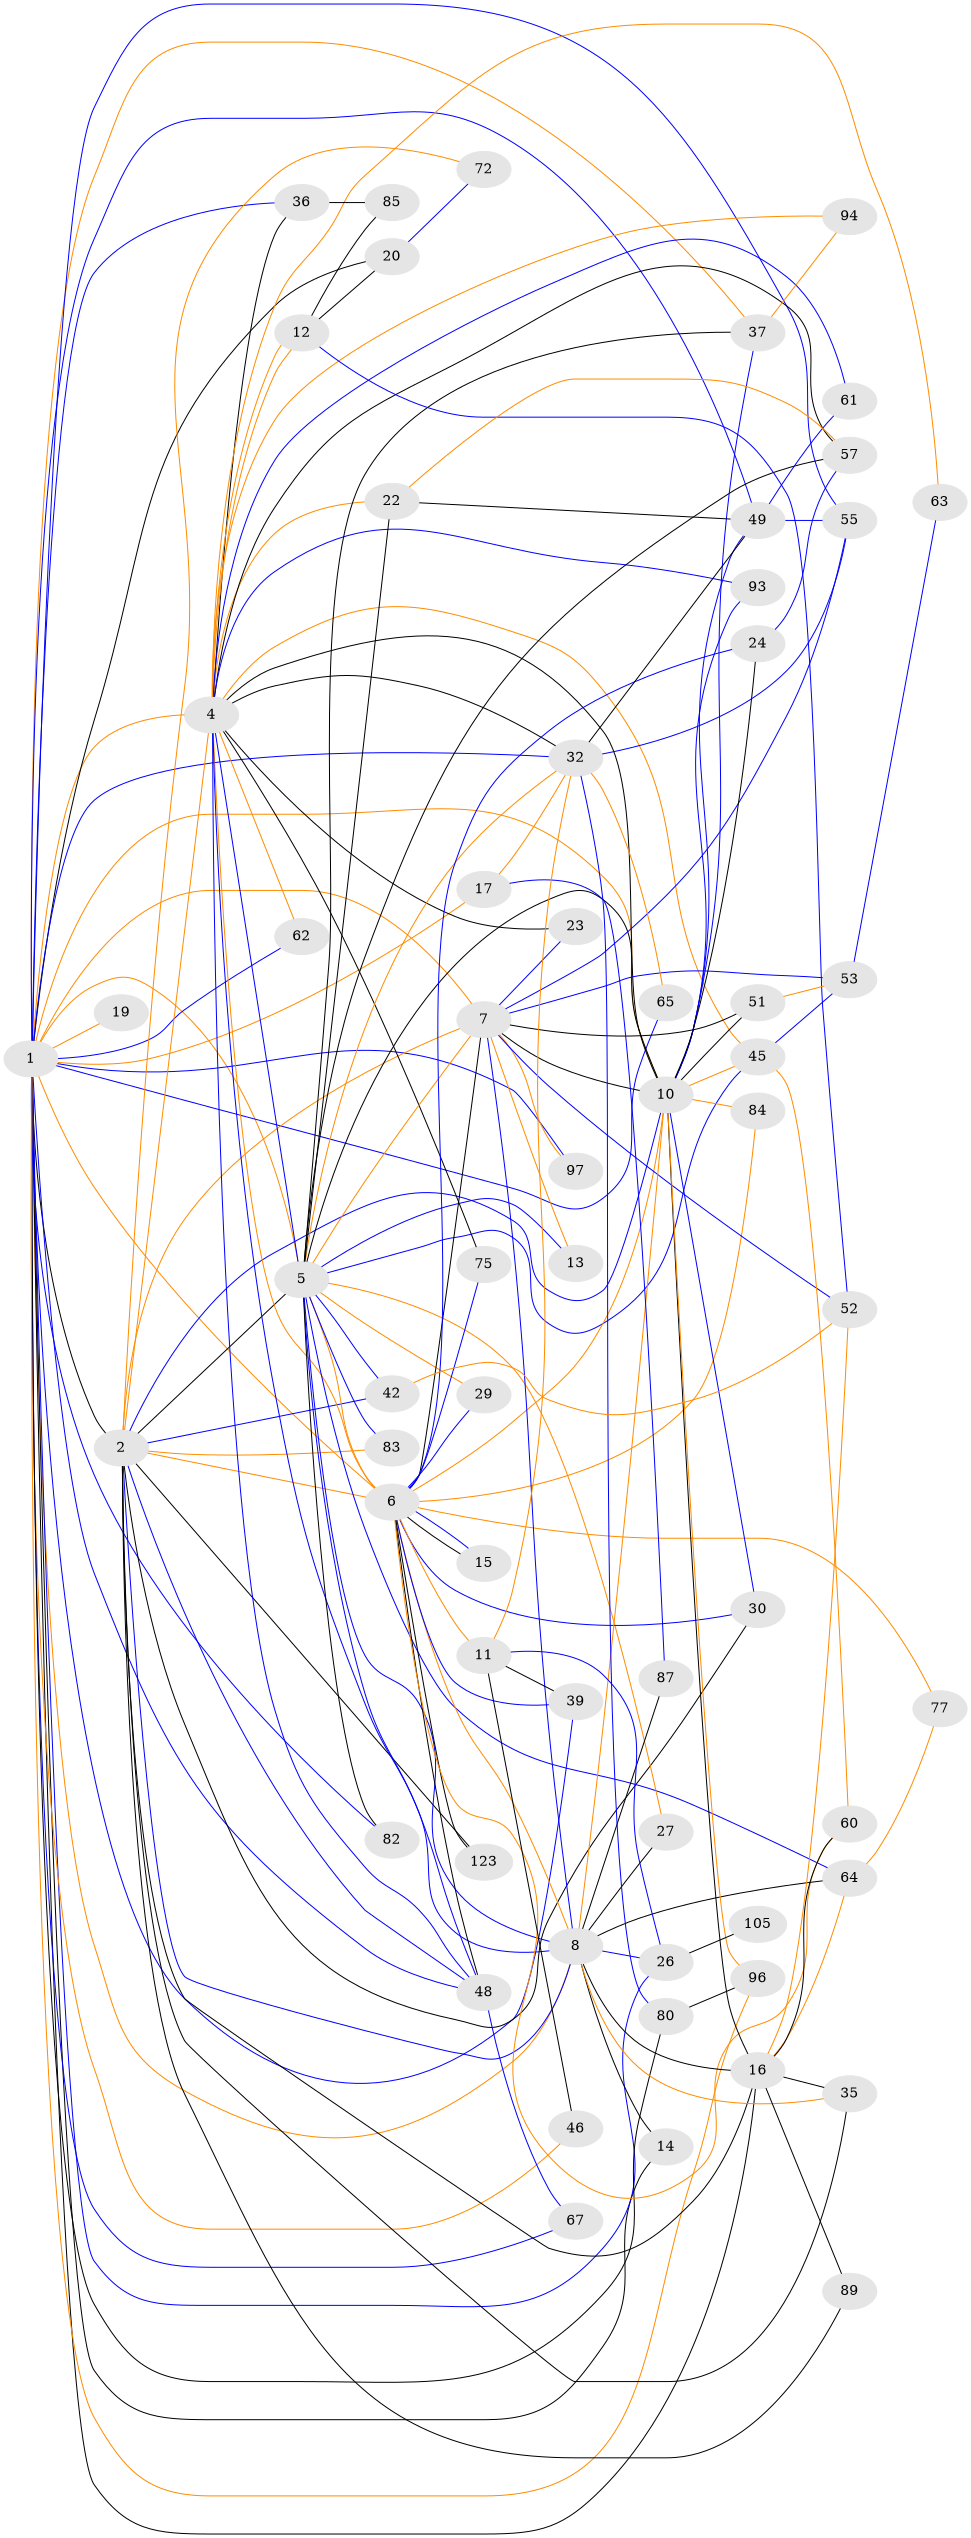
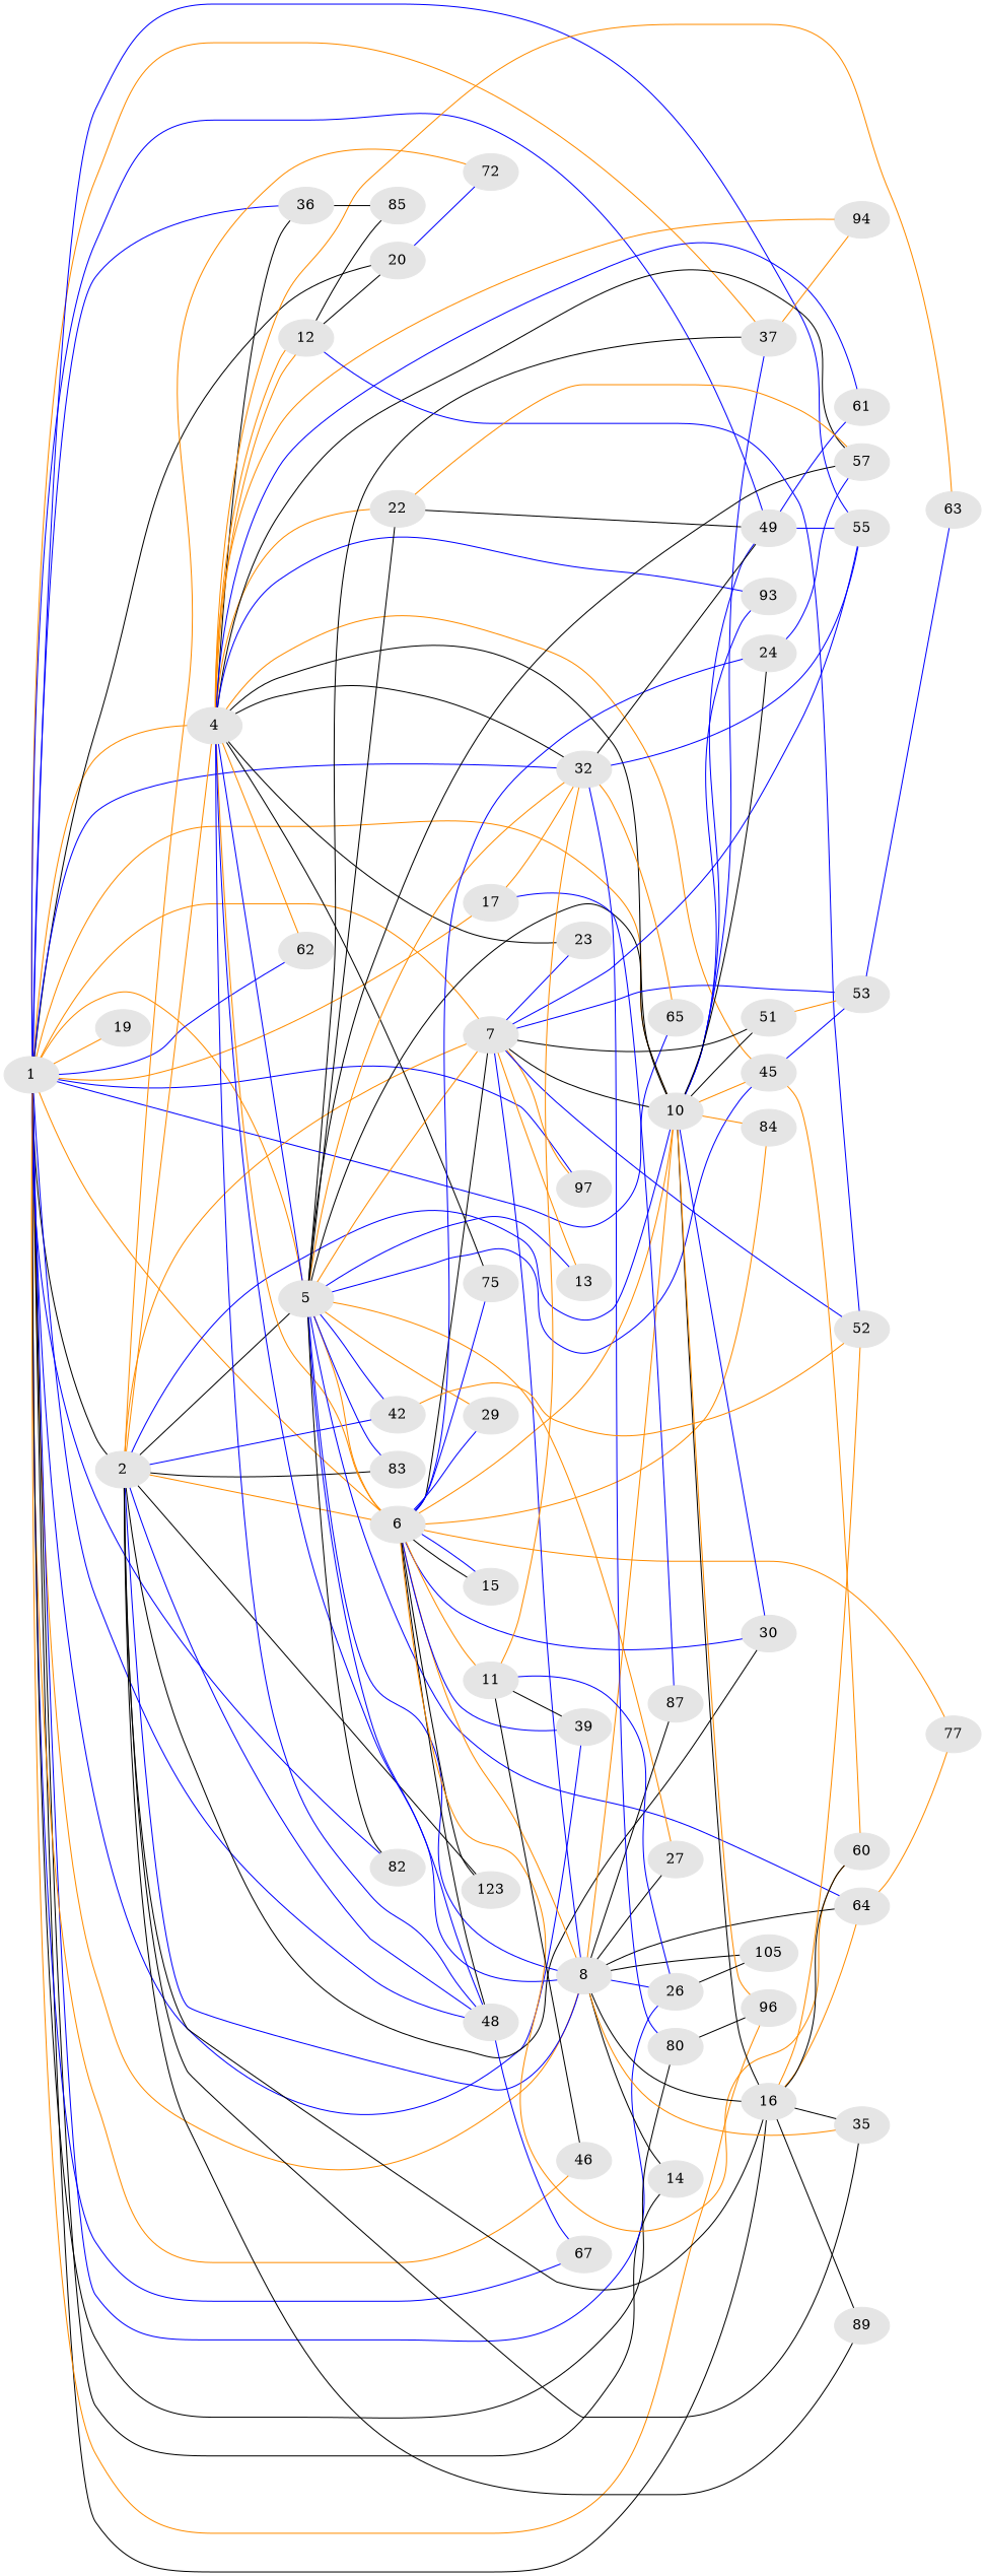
  graph {
    rankdir=LR
    node [color=gray90 style=filled]
    edge [color=blue]
    1 [super="+3"]
    2 [super="+98"]
    4 [super="+41+40+121+107+108+90"]
    5 [super="+18+91+102"]
    6
    7 [super="+21+43"]
    8
    10
    14
    16 [super="+31+34"]
    17
    19
    20 [super="+120"]
    26 [super="+44+33"]
    32 [super="+118+38+100+76"]
    36
    37 [super="+78"]
    39 [super="+127"]
    46 [super="+69"]
    48 [super="+101"]
    49 [super="+86"]
    55 [super="+109+66"]
    62
    65
    67 [super="+81"]
    80 [super="+113"]
    82
    96
    97
    30 [super="+117"]
    35
    42
    72
    83
    89
    123
    12
    22
    23
    45 [super="+79+70"]
    57 [super="+92+88"]
    61
    63
    75
    93
    94
    64 [super="+104+68"]
    13
    27
    29
    11
    15
    24
    60
    77
    84
    51
    52 [super="+56+59"]
    53
    87
    105
    85
    1 -- 2 [color=black weight=4]
    1 -- 4 [color=darkorange weight=6]
    1 -- 5 [color=darkorange weight=4]
    1 -- 6 [color=darkorange weight=3]
    1 -- 7 [color=darkorange weight=3]
    1 -- 8 [color=darkorange weight=3]
    1 -- 10 [color=darkorange weight=3]
    1 -- 14 [color=black]
    1 -- 16 [color=black]
    1 -- 17 [color=darkorange]
    1 -- 19 [color=darkorange weight=2]
    1 -- 20 [color=black weight=2]
    1 -- 26 [weight=3]
    1 -- 32
    1 -- 36 [weight=2]
    1 -- 37 [color=darkorange weight=3]
    1 -- 39
    1 -- 46 [color=darkorange weight=3]
    1 -- 48
    1 -- 49
    1 -- 55 [weight=2]
    1 -- 62
    1 -- 65
    1 -- 67 [weight=3]
    1 -- 80 [color=black]
    1 -- 82
    1 -- 96 [color=darkorange]
    1 -- 97
    2 -- 4 [color=darkorange]
    2 -- 5 [color=black]
    2 -- 6 [color=darkorange]
    2 -- 7 [color=darkorange]
    2 -- 8
    2 -- 10
    2 -- 16 [color=black]
    2 -- 48
    2 -- 30 [color=black]
    2 -- 35 [color=black]
    2 -- 42
    2 -- 72 [color=darkorange]
-   2 -- 83 [color=darkorange]
+   2 -- 83 [color=black]
    2 -- 89 [color=black]
    2 -- 123 [color=black]
    4 -- 5 [weight=2]
    4 -- 6 [color=darkorange]
    4 -- 8 [weight=3]
    4 -- 10 [color=black weight=2]
    4 -- 32 [color=black]
    4 -- 36 [color=black]
    4 -- 48
    4 -- 62 [color=darkorange weight=2]
    4 -- 12 [color=darkorange]
    4 -- 12 [color=darkorange]
    4 -- 22 [color=darkorange]
    4 -- 23 [color=black]
    4 -- 45 [color=darkorange]
    4 -- 57 [color=black]
    4 -- 61
    4 -- 63 [color=darkorange]
    4 -- 75 [color=black]
    4 -- 93
    4 -- 94 [color=darkorange]
    5 -- 6 [color=darkorange weight=2]
    5 -- 7 [color=darkorange]
    5 -- 8 [weight=2]
    5 -- 10 [color=black]
    5 -- 32 [color=darkorange weight=2]
    5 -- 37 [color=black]
    5 -- 48
    5 -- 82 [color=black]
    5 -- 42
    5 -- 83
    5 -- 22 [color=black]
    5 -- 45
    5 -- 57 [color=black]
    5 -- 64
    5 -- 13
    5 -- 27 [color=darkorange]
    5 -- 29 [color=darkorange]
    6 -- 7 [color=black]
    6 -- 8 [color=darkorange]
    6 -- 10 [color=darkorange]
    6 -- 39
    6 -- 48 [color=black]
    6 -- 30
    6 -- 123 [color=black]
    6 -- 75
    6 -- 29
    6 -- 11 [color=darkorange]
    6 -- 15 [color=black]
    6 -- 15
    6 -- 24
    6 -- 60 [color=darkorange]
    6 -- 77 [color=darkorange]
    6 -- 84 [color=darkorange]
    7 -- 8 [weight=2]
    7 -- 10 [color=black weight=2]
    7 -- 55
    7 -- 97 [color=darkorange]
    7 -- 23
    7 -- 13 [color=darkorange]
    7 -- 51 [color=black]
    7 -- 52
    7 -- 53
    8 -- 10 [color=darkorange]
    8 -- 14 [color=black]
    8 -- 16 [color=black]
    8 -- 26
    8 -- 35 [color=darkorange]
    8 -- 64 [color=black]
    8 -- 27 [color=black]
    8 -- 87 [color=black]
+   8 -- 105 [color=black]
    10 -- 16 [color=black]
    10 -- 37
    10 -- 49
    10 -- 96 [color=darkorange]
    10 -- 30
    10 -- 45 [color=darkorange]
    10 -- 93
    10 -- 24 [color=black]
    10 -- 84 [color=darkorange]
    10 -- 51 [color=black]
    16 -- 35 [color=black weight=2]
    16 -- 89 [color=black]
    16 -- 64 [color=darkorange]
    16 -- 60 [color=black]
    16 -- 52 [color=darkorange]
    17 -- 32 [color=darkorange]
    17 -- 87
    20 -- 72
    26 -- 105 [color=black]
    32 -- 49 [color=black]
    32 -- 55
    32 -- 65 [color=darkorange]
    32 -- 80
    36 -- 85 [color=black]
    37 -- 94 [color=darkorange]
    48 -- 67
    49 -- 55
    49 -- 61 [weight=2]
    80 -- 96 [color=black]
    42 -- 52 [color=darkorange]
    12 -- 20 [color=black]
    12 -- 52
    12 -- 85 [color=black]
    22 -- 49 [color=black]
    22 -- 57 [color=darkorange]
    45 -- 60 [color=darkorange]
    45 -- 53
    64 -- 77 [color=darkorange]
    11 -- 26
    11 -- 32 [color=darkorange]
    11 -- 39 [color=black]
    11 -- 46 [color=black]
    24 -- 57
    51 -- 53 [color=darkorange]
    53 -- 63
  }
